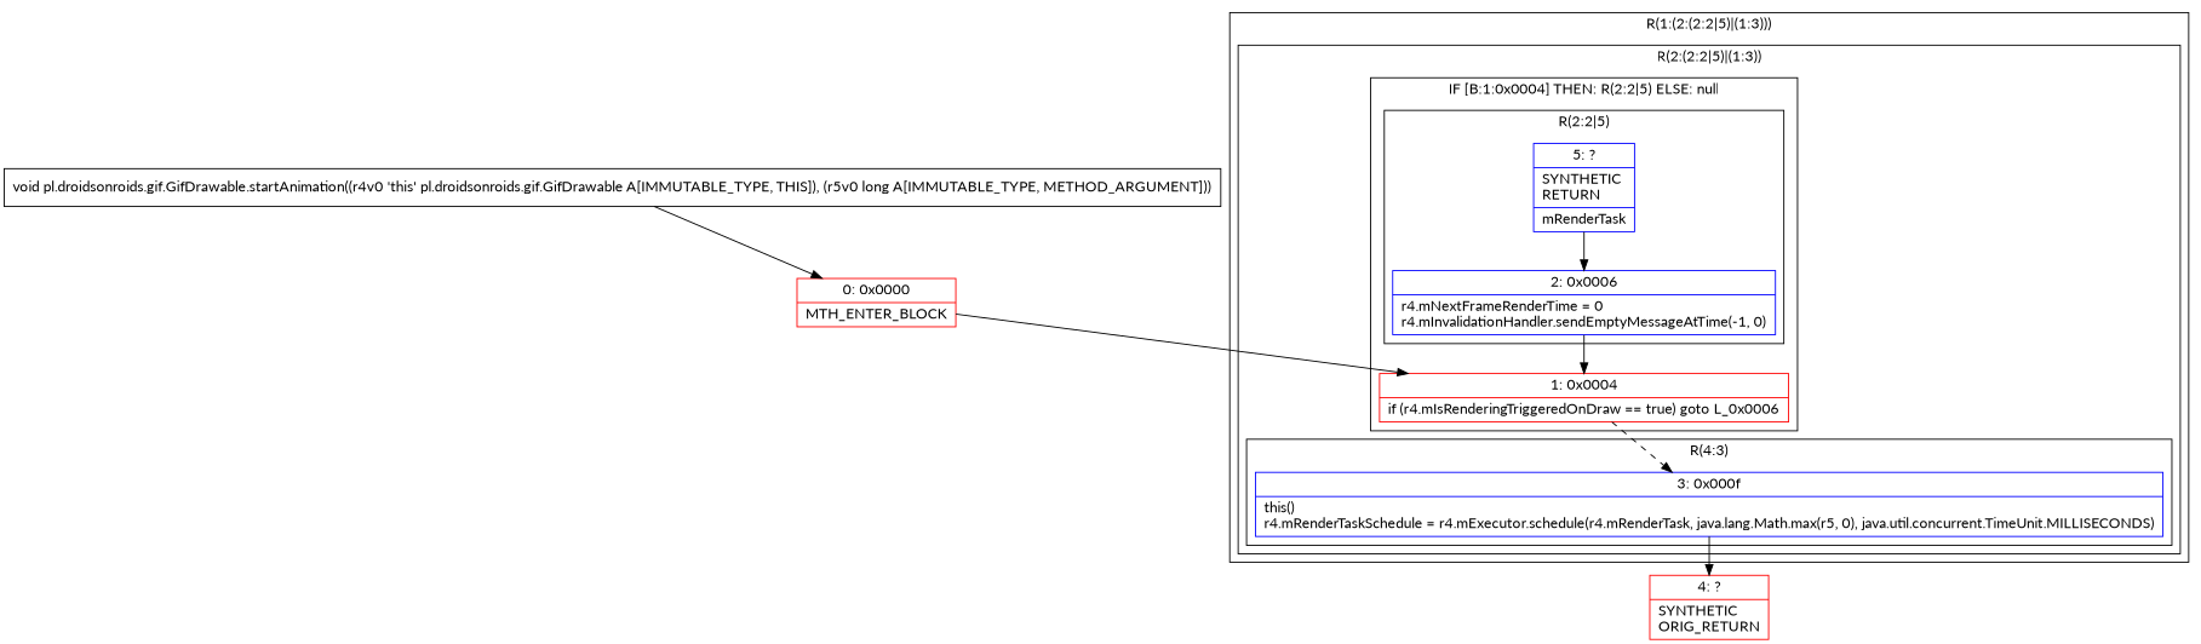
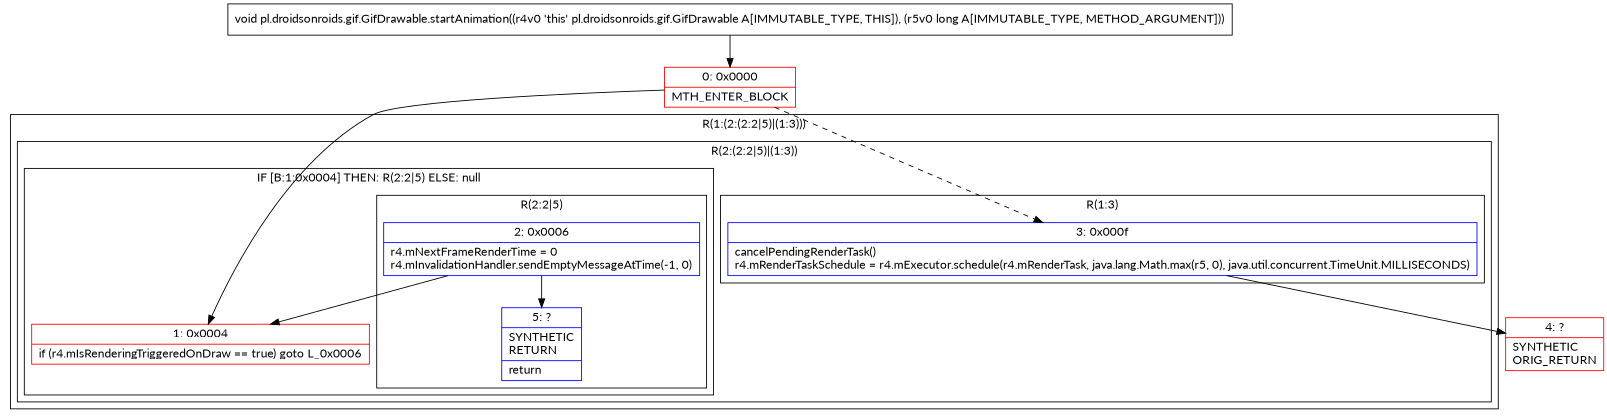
  digraph {
    fontname=Lato
    node [color=blue fontname=Lato shape=record]
    edge [fontname=Lato]
    n1 [label="{2\:\ 0x0006|r4.mNextFrameRenderTime = 0\lr4.mInvalidationHandler.sendEmptyMessageAtTime(\-1, 0)\l}"]
-   n2 [label="{5\:\ ?|SYNTHETIC\lRETURN\l|mRenderTask\l}"]
+   n2 [label="{5\:\ ?|SYNTHETIC\lRETURN\l|return\l}"]
    n3 [color=red label="{1\:\ 0x0004|if (r4.mIsRenderingTriggeredOnDraw == true) goto L_0x0006\l}"]
-   n4 [label="{3\:\ 0x000f|this()\lr4.mRenderTaskSchedule = r4.mExecutor.schedule(r4.mRenderTask, java.lang.Math.max(r5, 0), java.util.concurrent.TimeUnit.MILLISECONDS)\l}"]
+   n4 [label="{3\:\ 0x000f|cancelPendingRenderTask()\lr4.mRenderTaskSchedule = r4.mExecutor.schedule(r4.mRenderTask, java.lang.Math.max(r5, 0), java.util.concurrent.TimeUnit.MILLISECONDS)\l}"]
    n5 [color=red label="{4\:\ ?|SYNTHETIC\lORIG_RETURN\l}"]
    n6 [color=red label="{0\:\ 0x0000|MTH_ENTER_BLOCK\l}"]
    n7 [label="{void pl.droidsonroids.gif.GifDrawable.startAnimation((r4v0 'this' pl.droidsonroids.gif.GifDrawable A[IMMUTABLE_TYPE, THIS]), (r5v0 long A[IMMUTABLE_TYPE, METHOD_ARGUMENT])) }" color=""]
    subgraph cluster_1 {
      label="R(1:(2:(2:2|5)|(1:3)))"
      subgraph cluster_2 {
        label="R(2:(2:2|5)|(1:3))"
        subgraph cluster_3 {
          label="IF [B:1:0x0004] THEN: R(2:2|5) ELSE: null"
          n3
          subgraph cluster_4 {
            label="R(2:2|5)"
            n1
            n2
          }
        }
        subgraph cluster_5 {
-         label="R(4:3)"
+         label="R(1:3)"
          n4
        }
      }
    }
-   n2 -> n1
+   n1 -> n2
    n1 -> n3
-   n3 -> n4 [style=dashed]
+   n6 -> n4 [style=dashed]
    n4 -> n5
    n6 -> n3
    n7 -> n6
  }
